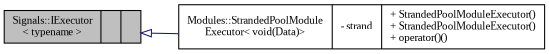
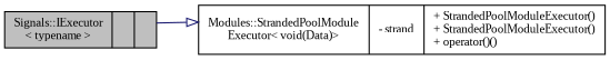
  digraph {
    rankdir=LR
    fontname="Liberation Serif"
    node [color=black fontname="Liberation Serif" fontsize=10 shape=record style=filled]
    n1 [fillcolor=grey75 fontcolor=black height=0.2 label="{Signals::IExecutor\l\< typename \>\n||}" width=0.4]
    n2 [fillcolor=white height=0.2 label="{Modules::StrandedPoolModule\lExecutor\< void(Data)\>\n|- strand\l|+ StrandedPoolModuleExecutor()\l+ StrandedPoolModuleExecutor()\l+ operator()()\l}" width=0.4]
-   n1 -> n2 [arrowtail=onormal color=midnightblue dir=back fontname="Liberation Serif" fontsize=10 labelfontname=Helvetica labelfontsize=10 style=solid]
+   n2 -> n1 [arrowtail=onormal color=midnightblue dir=back fontname="Liberation Serif" fontsize=10 labelfontname=Helvetica labelfontsize=10 style=solid]
  }
